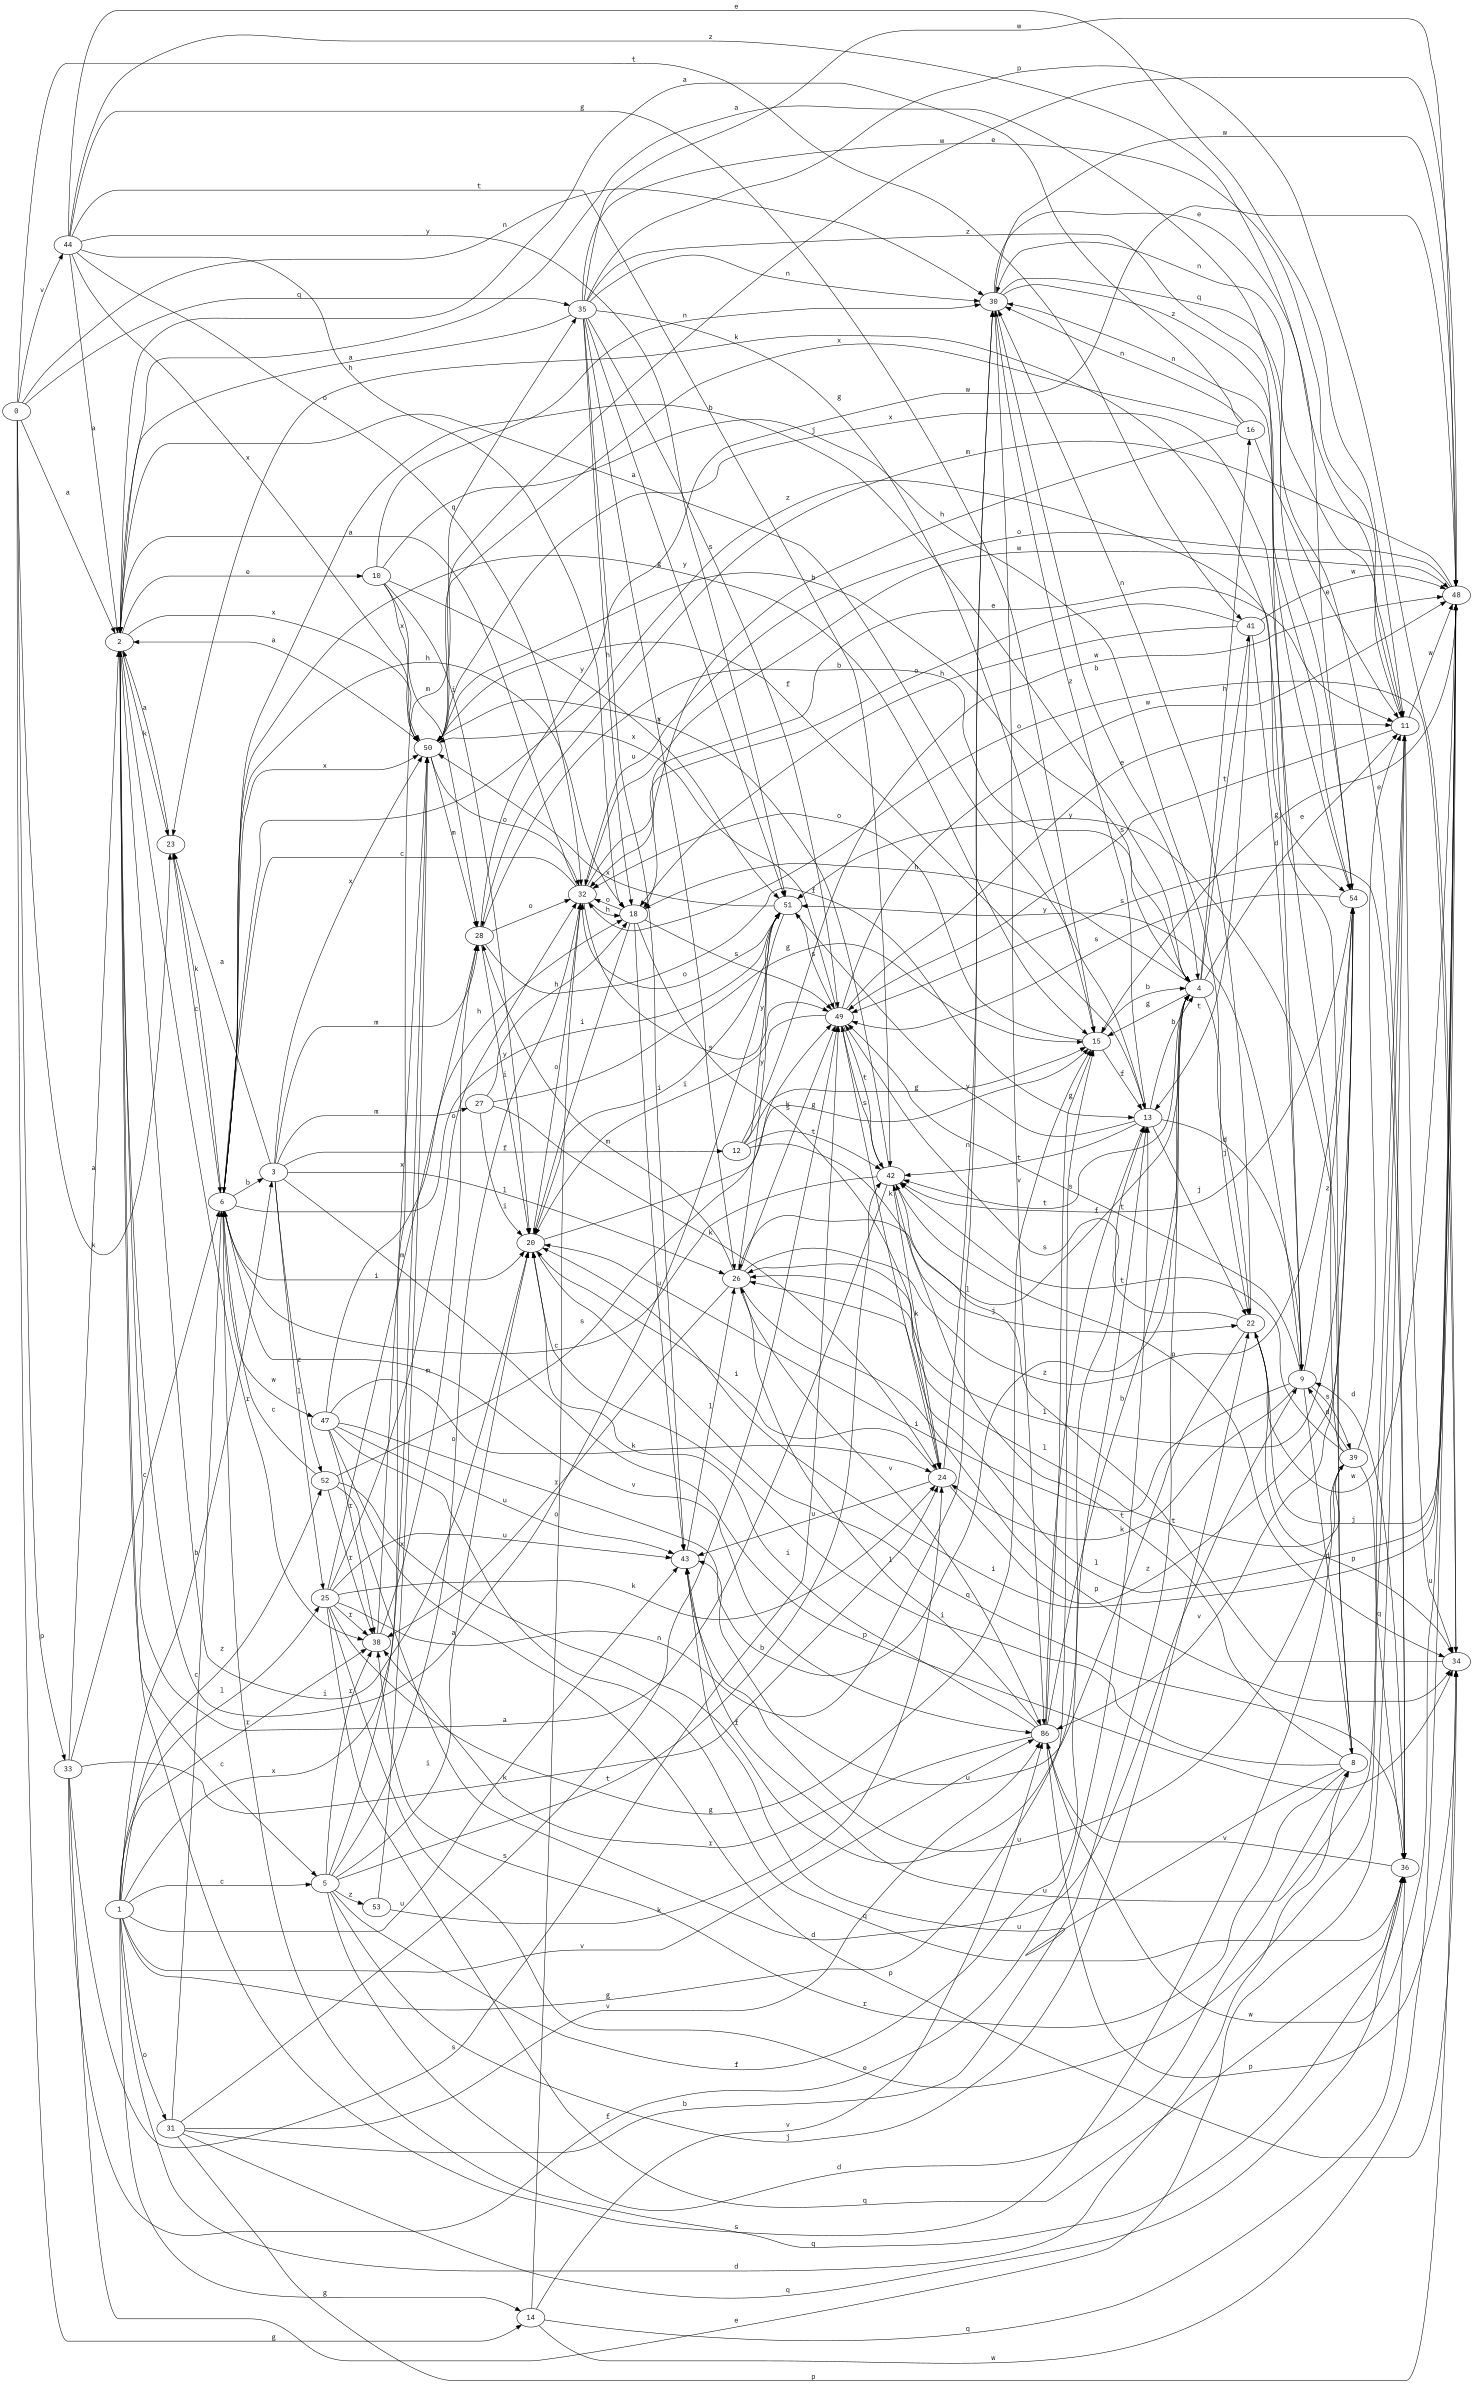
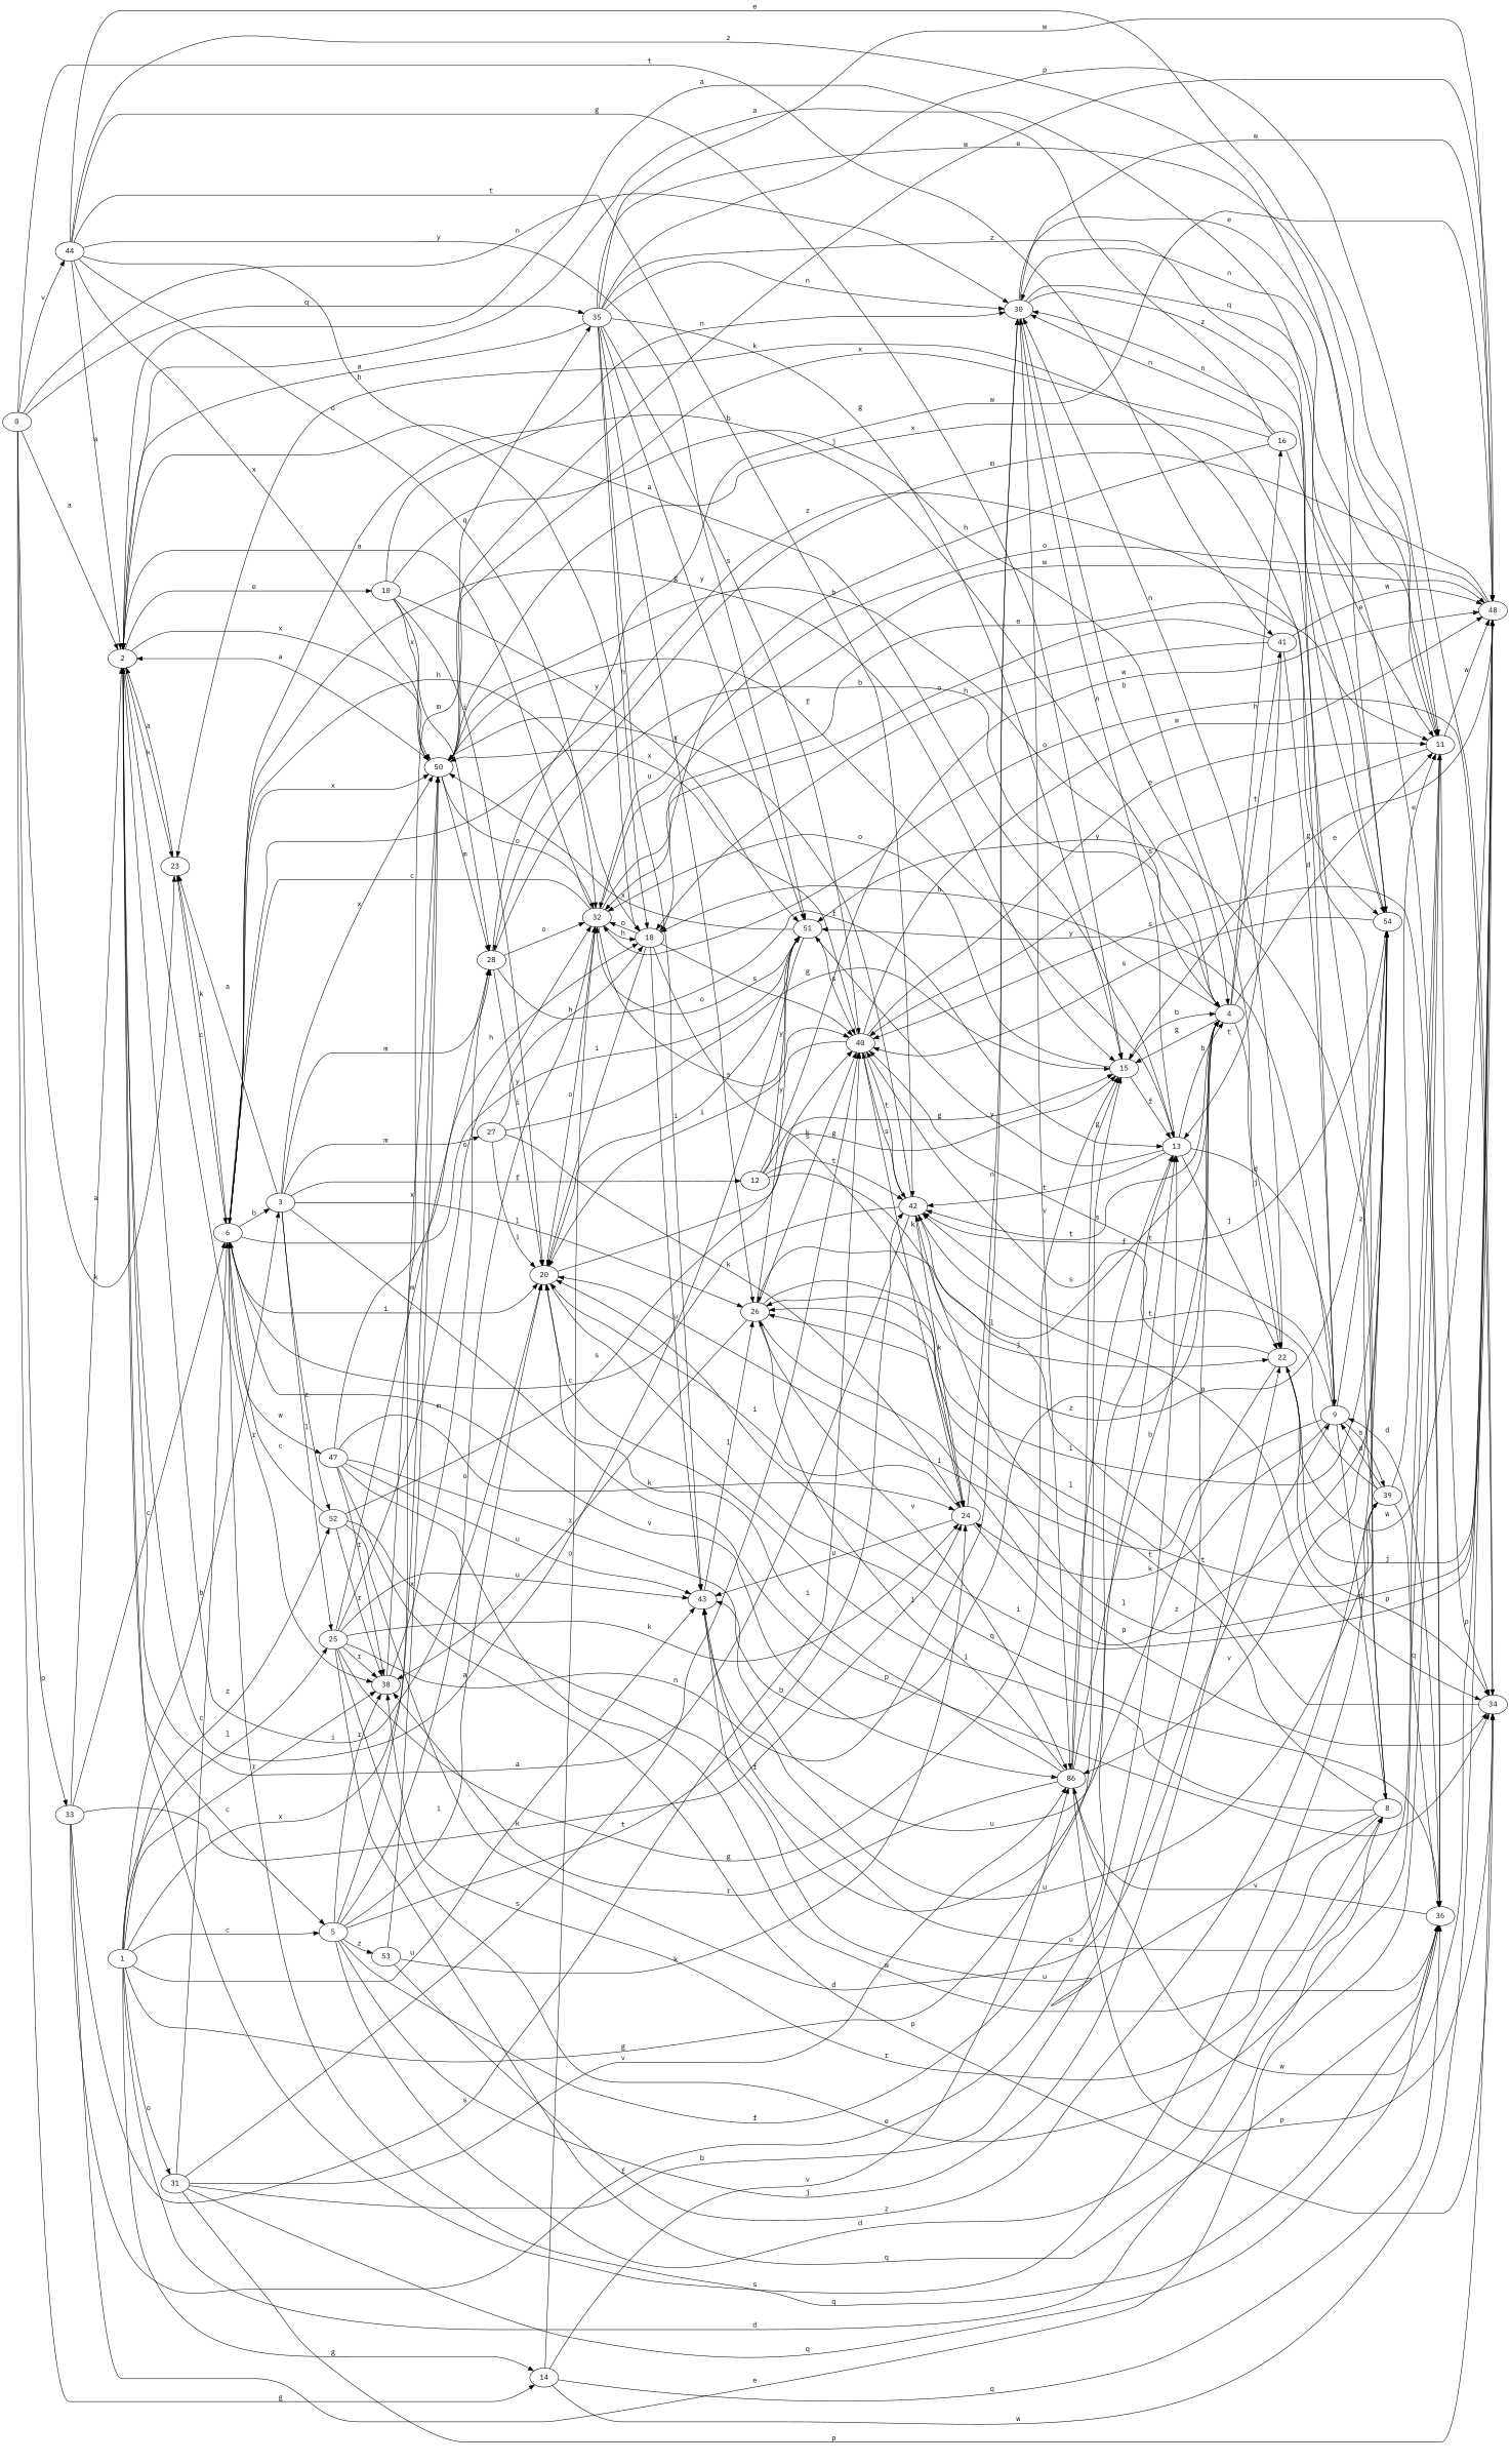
  strict digraph {
    fontname="IBM Plex Mono"
    rankdir=LR
    node [fontname="IBM Plex Mono"]
    edge [fontname="IBM Plex Mono"]
    0
    2
    14
    23
    30
    33
    35
    41
    44
    5
    38
    50
    10
    20
    39
    n16 [label=86]
    32
    36
    48
    6
    4
    11
    54
    13
    24
-   40 [label=49]
+   40
    15
    43
    26
    34
    18
    51
    9
    42
    1
    3
    8
    25
    31
    52
    12
    27
    28
    22
    53
    16
    47
    0 -> 2 [label=a]
    0 -> 14 [label=g]
    0 -> 23 [label=k]
    0 -> 30 [label=n]
    0 -> 33 [label=p]
    0 -> 35 [label=q]
    0 -> 41 [label=t]
    0 -> 44 [label=v]
    2 -> 23 [label=k]
    2 -> 5 [label=c]
    2 -> 38 [label=r]
    2 -> 50 [label=x]
    2 -> 10 [label=e]
    2 -> 20 [label=i]
    2 -> 39 [label=s]
    14 -> n16 [label=v]
    14 -> 32 [label=o]
    14 -> 36 [label=q]
    14 -> 48 [label=w]
    23 -> 2 [label=a]
    23 -> 6 [label=c]
    30 -> n16 [label=v]
    30 -> 36 [label=q]
    30 -> 48 [label=w]
    30 -> 4 [label=b]
    30 -> 11 [label=e]
    30 -> 54 [label=z]
    33 -> 2 [label=a]
    33 -> 6 [label=c]
    33 -> 11 [label=e]
    33 -> 13 [label=f]
    33 -> 24 [label=k]
    33 -> 40 [label=s]
    35 -> 2 [label=a]
    35 -> 30 [label=n]
    35 -> 48 [label=w]
    35 -> 11 [label=e]
    35 -> 54 [label=z]
    35 -> 40 [label=s]
    35 -> 15 [label=g]
    35 -> 43 [label=u]
    35 -> 26 [label=l]
    35 -> 34 [label=p]
    35 -> 18 [label=h]
    35 -> 51 [label=y]
    41 -> 32 [label=o]
    41 -> 48 [label=w]
    41 -> 13 [label=t]
    41 -> 18 [label=h]
    41 -> 9 [label=d]
    44 -> 2 [label=a]
    44 -> 50 [label=x]
    44 -> 32 [label=o]
    44 -> 11 [label=e]
    44 -> 54 [label=z]
    44 -> 15 [label=g]
    44 -> 18 [label=h]
    44 -> 51 [label=y]
    44 -> 42 [label=t]
    5 -> 35 [label=q]
    5 -> 38 [label=r]
    5 -> 20 [label=i]
    5 -> 32 [label=o]
    5 -> 13 [label=f]
    5 -> 42 [label=t]
    5 -> 8 [label=d]
    5 -> 22 [label=j]
    5 -> 53 [label=z]
    38 -> 50 [label=x]
    38 -> 28 [label=m]
    50 -> 2 [label=a]
    50 -> 32 [label=o]
    50 -> 48 [label=w]
    50 -> 4 [label=b]
    50 -> 13 [label=f]
    50 -> 28 [label=m]
    10 -> 30 [label=n]
    10 -> 50 [label=x]
    10 -> 20 [label=i]
    10 -> 51 [label=y]
    10 -> 28 [label=m]
    10 -> 22 [label=j]
    20 -> 32 [label=o]
    20 -> 36 [label=q]
    20 -> 15 [label=g]
    39 -> 50 [label=x]
    39 -> 36 [label=q]
    39 -> 11 [label=e]
    39 -> 43 [label=u]
    39 -> 26 [label=l]
    39 -> 9 [label=d]
    39 -> 42 [label=t]
    n16 -> 38 [label=r]
    n16 -> 20 [label=i]
    n16 -> 48 [label=w]
    n16 -> 4 [label=b]
    n16 -> 13 [label=f]
    n16 -> 15 [label=g]
    n16 -> 26 [label=l]
    n16 -> 34 [label=p]
    32 -> 2 [label=a]
    32 -> 48 [label=w]
    32 -> 6 [label=c]
    32 -> 11 [label=e]
    32 -> 40 [label=s]
    32 -> 18 [label=h]
    36 -> n16 [label=v]
    36 -> 40 [label=s]
    36 -> 9 [label=d]
    48 -> 20 [label=i]
    48 -> 32 [label=o]
    48 -> 15 [label=g]
    48 -> 26 [label=l]
    48 -> 28 [label=m]
    48 -> 22 [label=j]
    6 -> 23 [label=k]
    6 -> 50 [label=x]
    6 -> 20 [label=i]
    6 -> n16 [label=v]
    6 -> 36 [label=q]
    6 -> 4 [label=b]
    6 -> 54 [label=z]
    6 -> 15 [label=g]
    6 -> 18 [label=h]
    6 -> 51 [label=y]
    6 -> 3 [label=b]
    6 -> 47 [label=w]
    4 -> 41 [label=t]
    4 -> 11 [label=e]
    4 -> 15 [label=g]
    4 -> 26 [label=l]
    4 -> 18 [label=h]
    4 -> 42 [label=t]
    4 -> 22 [label=j]
    4 -> 16 [label=h]
    11 -> 30 [label=n]
    11 -> 48 [label=w]
    11 -> 40 [label=s]
    11 -> 43 [label=u]
-   11 -> 34 [label=u]
+   11 -> 34 [label=p]
    54 -> 2 [label=a]
    54 -> n16 [label=v]
    54 -> 40 [label=s]
    54 -> 26 [label=l]
    54 -> 42 [label=t]
    13 -> 2 [label=a]
-   13 -> 30 [label=z]
+   13 -> 30 [label=n]
    13 -> 4 [label=b]
    13 -> 51 [label=y]
    13 -> 9 [label=d]
    13 -> 42 [label=t]
    13 -> 22 [label=j]
    24 -> 30 [label=n]
    24 -> 20 [label=i]
    24 -> 54 [label=z]
    24 -> 43 [label=u]
    40 -> 50 [label=x]
    40 -> 20 [label=i]
    40 -> 48 [label=w]
    40 -> 11 [label=e]
    40 -> 24 [label=k]
    40 -> 42 [label=t]
    15 -> 32 [label=o]
    15 -> 4 [label=b]
    15 -> 13 [label=f]
    43 -> 26 [label=l]
    26 -> 38 [label=r]
    26 -> n16 [label=v]
    26 -> 54 [label=z]
    26 -> 40 [label=s]
    26 -> 34 [label=p]
    26 -> 51 [label=y]
-   26 -> 28 [label=m]
    34 -> 32 [label=o]
    34 -> 42 [label=t]
    18 -> 20 [label=i]
    18 -> 32 [label=o]
    18 -> 24 [label=k]
    18 -> 40 [label=s]
    18 -> 43 [label=u]
    51 -> 2 [label=a]
    51 -> 50 [label=x]
    51 -> 20 [label=i]
    51 -> 32 [label=o]
    51 -> 40 [label=s]
    9 -> 23 [label=k]
    9 -> 20 [label=i]
    9 -> 39 [label=s]
    9 -> 54 [label=z]
    9 -> 24 [label=k]
    9 -> 40 [label=s]
    9 -> 51 [label=y]
    9 -> 8 [label=d]
    42 -> 2 [label=a]
    42 -> 50 [label=x]
    42 -> 6 [label=c]
    42 -> 24 [label=k]
    42 -> 40 [label=s]
    42 -> 34 [label=p]
    1 -> 14 [label=g]
    1 -> 5 [label=c]
    1 -> 38 [label=r]
    1 -> 50 [label=x]
-   1 -> n16 [label=v]
    1 -> 15 [label=g]
    1 -> 43 [label=u]
    1 -> 3 [label=b]
    1 -> 8 [label=d]
    1 -> 25 [label=l]
    1 -> 31 [label=o]
    1 -> 52 [label=z]
    3 -> 23 [label=a]
    3 -> 50 [label=x]
    3 -> 26 [label=l]
    3 -> 34 [label=p]
    3 -> 25 [label=l]
    3 -> 52 [label=z]
    3 -> 12 [label=f]
    3 -> 27 [label=m]
    3 -> 28 [label=m]
    8 -> 30 [label=n]
    8 -> 38 [label=r]
    8 -> 20 [label=i]
    8 -> 43 [label=u]
    8 -> 51 [label=y]
    8 -> 42 [label=t]
    25 -> 30 [label=n]
    25 -> 38 [label=r]
    25 -> 32 [label=o]
    25 -> 36 [label=q]
    25 -> 11 [label=e]
    25 -> 24 [label=k]
    25 -> 15 [label=g]
    25 -> 43 [label=u]
    25 -> 28 [label=m]
    31 -> n16 [label=v]
    31 -> 36 [label=q]
    31 -> 6 [label=c]
    31 -> 4 [label=b]
    31 -> 40 [label=s]
    31 -> 34 [label=p]
    52 -> 38 [label=r]
    52 -> 6 [label=c]
    52 -> 13 [label=f]
    52 -> 40 [label=s]
    52 -> 9 [label=d]
    12 -> 48 [label=w]
    12 -> 15 [label=g]
    12 -> 51 [label=y]
    12 -> 42 [label=t]
    12 -> 22 [label=j]
    27 -> 20 [label=i]
    27 -> 24 [label=k]
    27 -> 15 [label=g]
    27 -> 18 [label=h]
    28 -> 20 [label=i]
    28 -> 32 [label=o]
    28 -> 48 [label=w]
    28 -> 4 [label=b]
    28 -> 13 [label=f]
    22 -> 30 [label=n]
    22 -> 48 [label=w]
    22 -> 40 [label=s]
    22 -> 43 [label=u]
    22 -> 34 [label=p]
    53 -> 50 [label=x]
+   53 -> 54 [label=z]
    53 -> 24 [label=k]
    16 -> 2 [label=a]
    16 -> 30 [label=n]
    16 -> 50 [label=x]
    16 -> 11 [label=e]
    16 -> 18 [label=h]
    47 -> 38 [label=r]
-   47 -> 36 [label=q]
+   47 -> 36 [label=w]
    47 -> 4 [label=b]
    47 -> 24 [label=k]
    47 -> 43 [label=u]
    47 -> 34 [label=p]
    47 -> 18 [label=h]
  }
